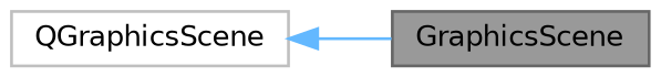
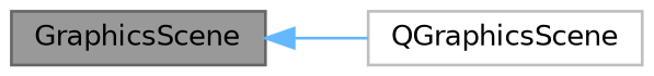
  digraph {
    rankdir=LR
    node [fontname=Helvetica fontsize=10 shape=box style=filled]
    n1 [color=gray40 fillcolor=grey60 fontcolor=black height=0.2 label=GraphicsScene width=0.4]
    n2 [color=grey75 fillcolor=white height=0.2 label=QGraphicsScene width=0.4]
-   n2 -> n1 [color=steelblue1 dir=back fontname=Helvetica fontsize=10 labelfontname=Helvetica labelfontsize=10 style=solid]
+   n1 -> n2 [color=steelblue1 dir=back fontname=Helvetica fontsize=10 labelfontname=Helvetica labelfontsize=10 style=solid]
  }
